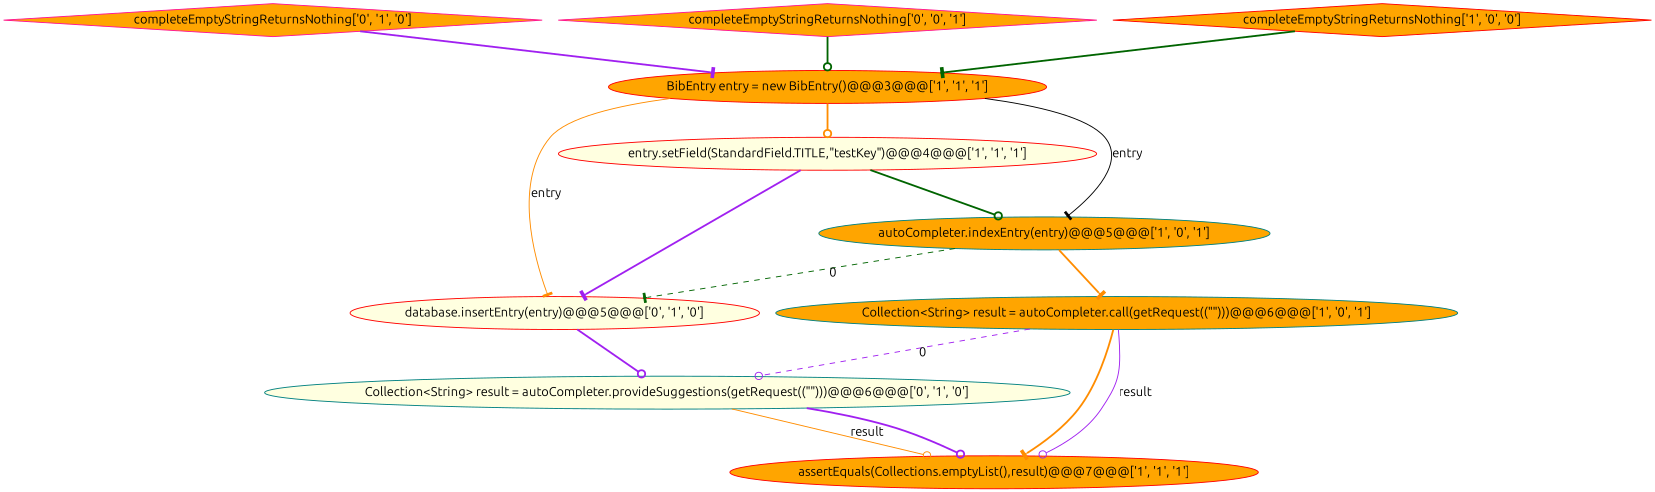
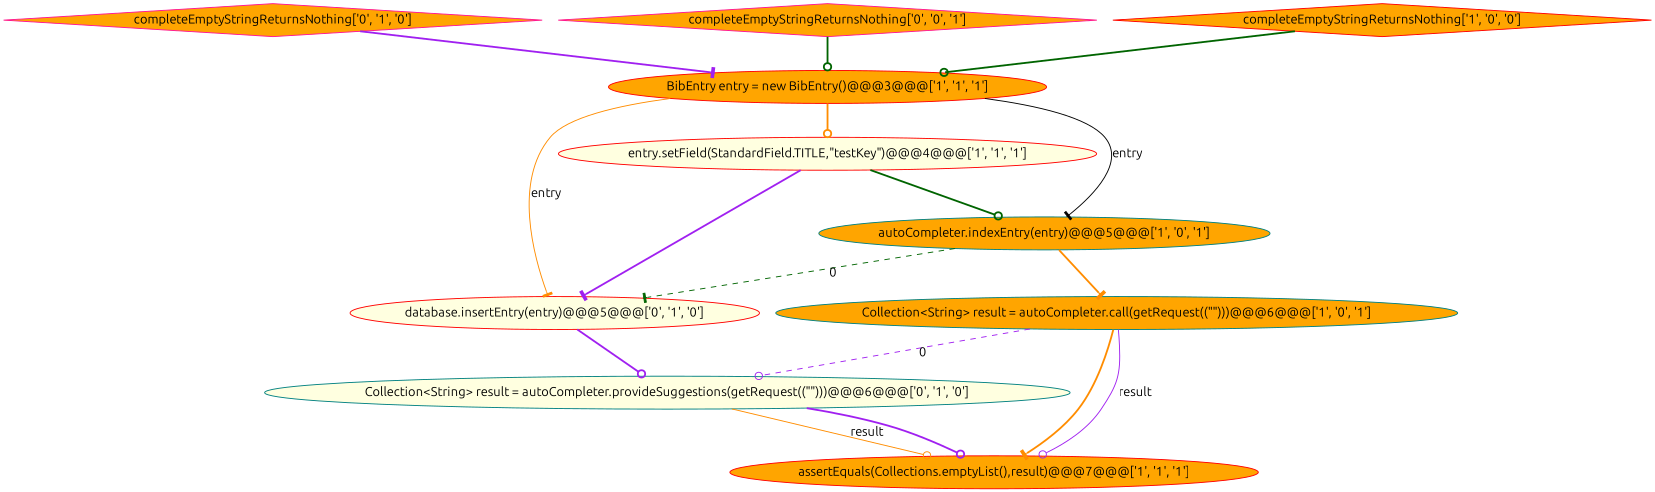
  digraph {
    fontname=Ubuntu
    node [color=red fillcolor=orange fontname=Ubuntu shape=ellipse style=filled]
    edge [arrowhead=tee color=purple fontname=Ubuntu style=bold]
    n1 [color=deeppink label="completeEmptyStringReturnsNothing['0', '1', '0']" shape=diamond]
    n2 [label="BibEntry entry = new BibEntry()@@@3@@@['1', '1', '1']"]
    n3 [fillcolor=lightyellow label="database.insertEntry(entry)@@@5@@@['0', '1', '0']"]
    n4 [fillcolor=lightyellow label="entry.setField(StandardField.TITLE,\"testKey\")@@@4@@@['1', '1', '1']"]
    n5 [color=teal label="autoCompleter.indexEntry(entry)@@@5@@@['1', '0', '1']"]
    n6 [color=teal fillcolor=lightyellow label="Collection<String> result = autoCompleter.provideSuggestions(getRequest((\"\")))@@@6@@@['0', '1', '0']"]
    n7 [label="assertEquals(Collections.emptyList(),result)@@@7@@@['1', '1', '1']"]
    n8 [color=teal label="Collection<String> result = autoCompleter.call(getRequest((\"\")))@@@6@@@['1', '0', '1']"]
    n9 [color=deeppink label="completeEmptyStringReturnsNothing['0', '0', '1']" shape=diamond]
    n10 [label="completeEmptyStringReturnsNothing['1', '0', '0']" shape=diamond]
    n1 -> n2
    n2 -> n3 [color=darkorange label=entry style=solid]
    n2 -> n4 [arrowhead=odot color=darkorange]
    n2 -> n5 [color=black label=entry style=solid]
    n3 -> n6 [arrowhead=odot]
    n4 -> n3
    n4 -> n5 [arrowhead=odot color=darkgreen]
    n5 -> n3 [color=darkgreen label=0 style=dashed]
    n5 -> n8 [color=darkorange]
    n6 -> n7 [arrowhead=odot color=darkorange label=result style=solid]
    n6 -> n7 [arrowhead=odot]
    n8 -> n6 [arrowhead=odot label=0 style=dashed]
    n8 -> n7 [color=darkorange]
    n8 -> n7 [arrowhead=odot label=result style=solid]
    n9 -> n2 [arrowhead=odot color=darkgreen]
-   n10 -> n2 [color=darkgreen]
+   n10 -> n2 [arrowhead=odot color=darkgreen]
  }
